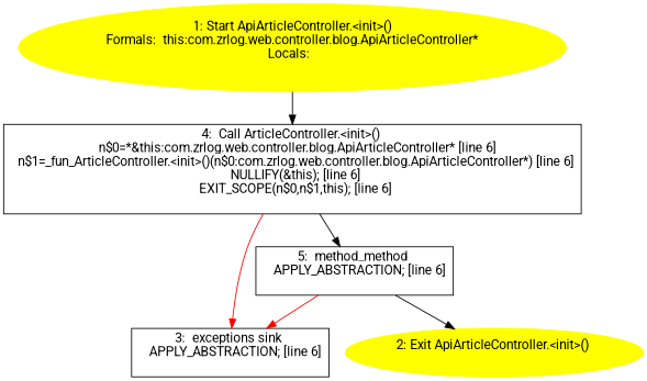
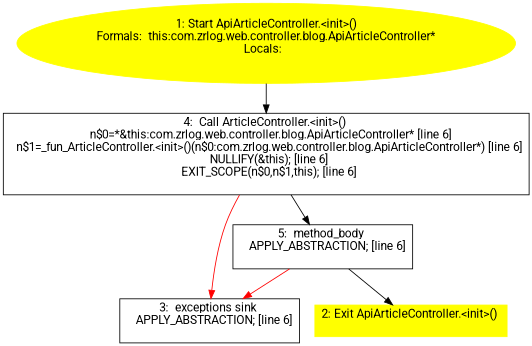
  digraph {
    fontname=Roboto
    node [fontname=Roboto shape=box]
    edge [fontname=Roboto]
    n1 [color=yellow label="1: Start ApiArticleController.<init>()\nFormals:  this:com.zrlog.web.controller.blog.ApiArticleController*\nLocals:  \n  " style=filled shape=""]
    n2 [label="4:  Call ArticleController.<init>() \n   n$0=*&this:com.zrlog.web.controller.blog.ApiArticleController* [line 6]\n  n$1=_fun_ArticleController.<init>()(n$0:com.zrlog.web.controller.blog.ApiArticleController*) [line 6]\n  NULLIFY(&this); [line 6]\n  EXIT_SCOPE(n$0,n$1,this); [line 6]\n "]
    n3 [label="3:  exceptions sink \n   APPLY_ABSTRACTION; [line 6]\n "]
-   n4 [label="5:  method_method \n   APPLY_ABSTRACTION; [line 6]\n "]
-   n5 [color=yellow label="2: Exit ApiArticleController.<init>() \n  " style=filled shape=""]
+   n4 [label="5:  method_body \n   APPLY_ABSTRACTION; [line 6]\n "]
+   n5 [color=yellow label="2: Exit ApiArticleController.<init>() \n  " style=filled]
    n1 -> n2
    n2 -> n3 [color=red]
    n2 -> n4
    n4 -> n3 [color=red]
    n4 -> n5
  }
